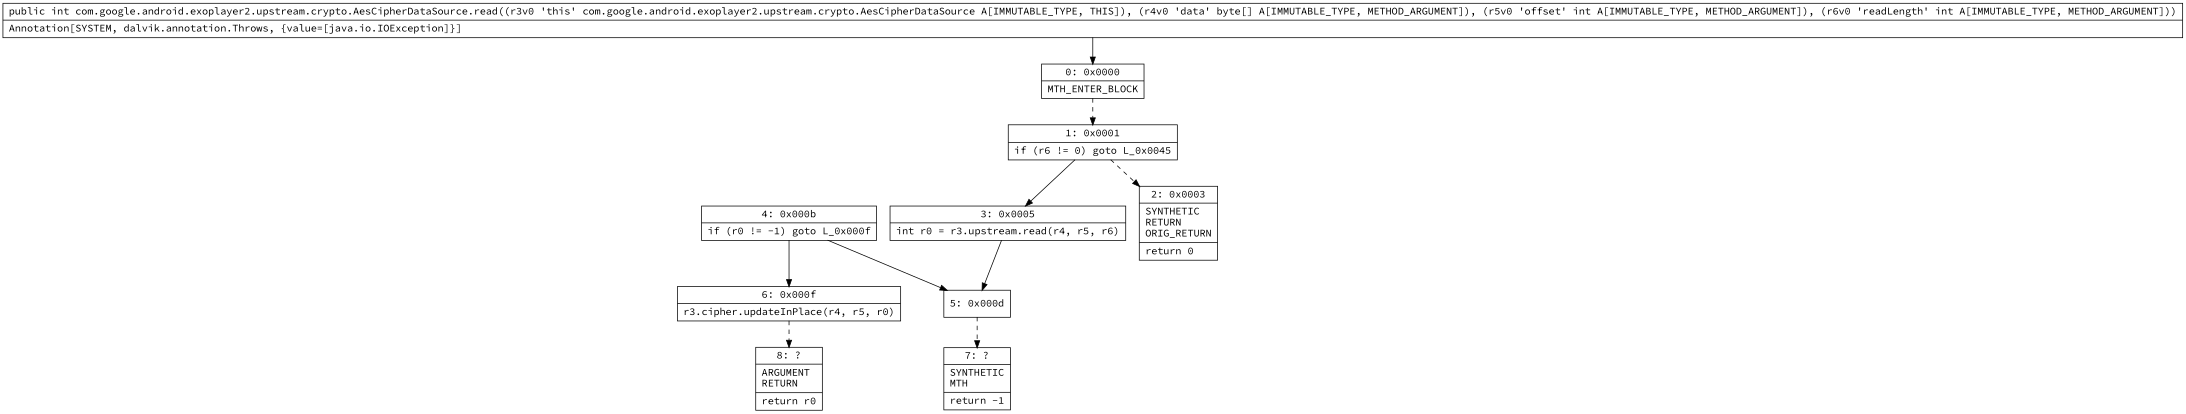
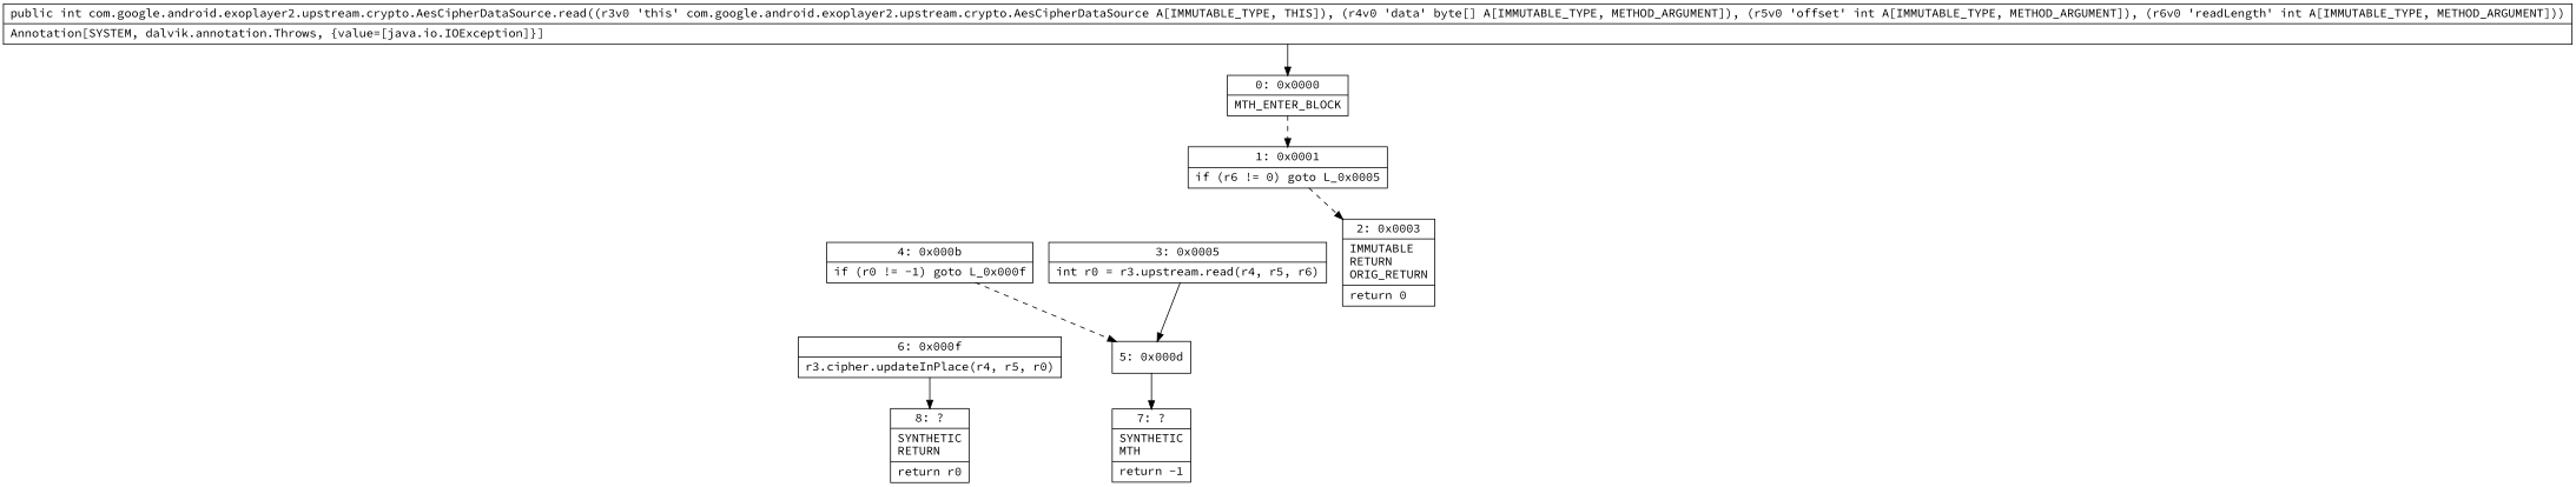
  digraph {
    fontname="Source Code Pro"
    node [fontname="Source Code Pro" shape=record]
    edge [fontname="Source Code Pro"]
    n1 [label="{0\:\ 0x0000|MTH_ENTER_BLOCK\l}"]
-   n2 [label="{1\:\ 0x0001|if (r6 != 0) goto L_0x0045\l}"]
-   n3 [label="{2\:\ 0x0003|SYNTHETIC\lRETURN\lORIG_RETURN\l|return 0\l}"]
+   n2 [label="{1\:\ 0x0001|if (r6 != 0) goto L_0x0005\l}"]
+   n3 [label="{2\:\ 0x0003|IMMUTABLE\lRETURN\lORIG_RETURN\l|return 0\l}"]
    n4 [label="{3\:\ 0x0005|int r0 = r3.upstream.read(r4, r5, r6)\l}"]
    n5 [label="{5\:\ 0x000d}"]
    n6 [label="{4\:\ 0x000b|if (r0 != \-1) goto L_0x000f\l}"]
    n7 [label="{6\:\ 0x000f|r3.cipher.updateInPlace(r4, r5, r0)\l}"]
    n8 [label="{7\:\ ?|SYNTHETIC\lMTH\l|return \-1\l}"]
-   n9 [label="{8\:\ ?|ARGUMENT\lRETURN\l|return r0\l}"]
+   n9 [label="{8\:\ ?|SYNTHETIC\lRETURN\l|return r0\l}"]
    n10 [label="{public int com.google.android.exoplayer2.upstream.crypto.AesCipherDataSource.read((r3v0 'this' com.google.android.exoplayer2.upstream.crypto.AesCipherDataSource A[IMMUTABLE_TYPE, THIS]), (r4v0 'data' byte[] A[IMMUTABLE_TYPE, METHOD_ARGUMENT]), (r5v0 'offset' int A[IMMUTABLE_TYPE, METHOD_ARGUMENT]), (r6v0 'readLength' int A[IMMUTABLE_TYPE, METHOD_ARGUMENT]))  | Annotation[SYSTEM, dalvik.annotation.Throws, \{value=[java.io.IOException]\}]\l}"]
    n1 -> n2 [style=dashed]
    n2 -> n3 [style=dashed]
-   n2 -> n4
    n4 -> n5
-   n5 -> n8 [style=dashed]
-   n6 -> n5 [style=solid]
-   n6 -> n7
-   n7 -> n9 [style=dashed]
+   n5 -> n8
+   n6 -> n5 [style=dashed]
+   n7 -> n9
    n10 -> n1
  }
